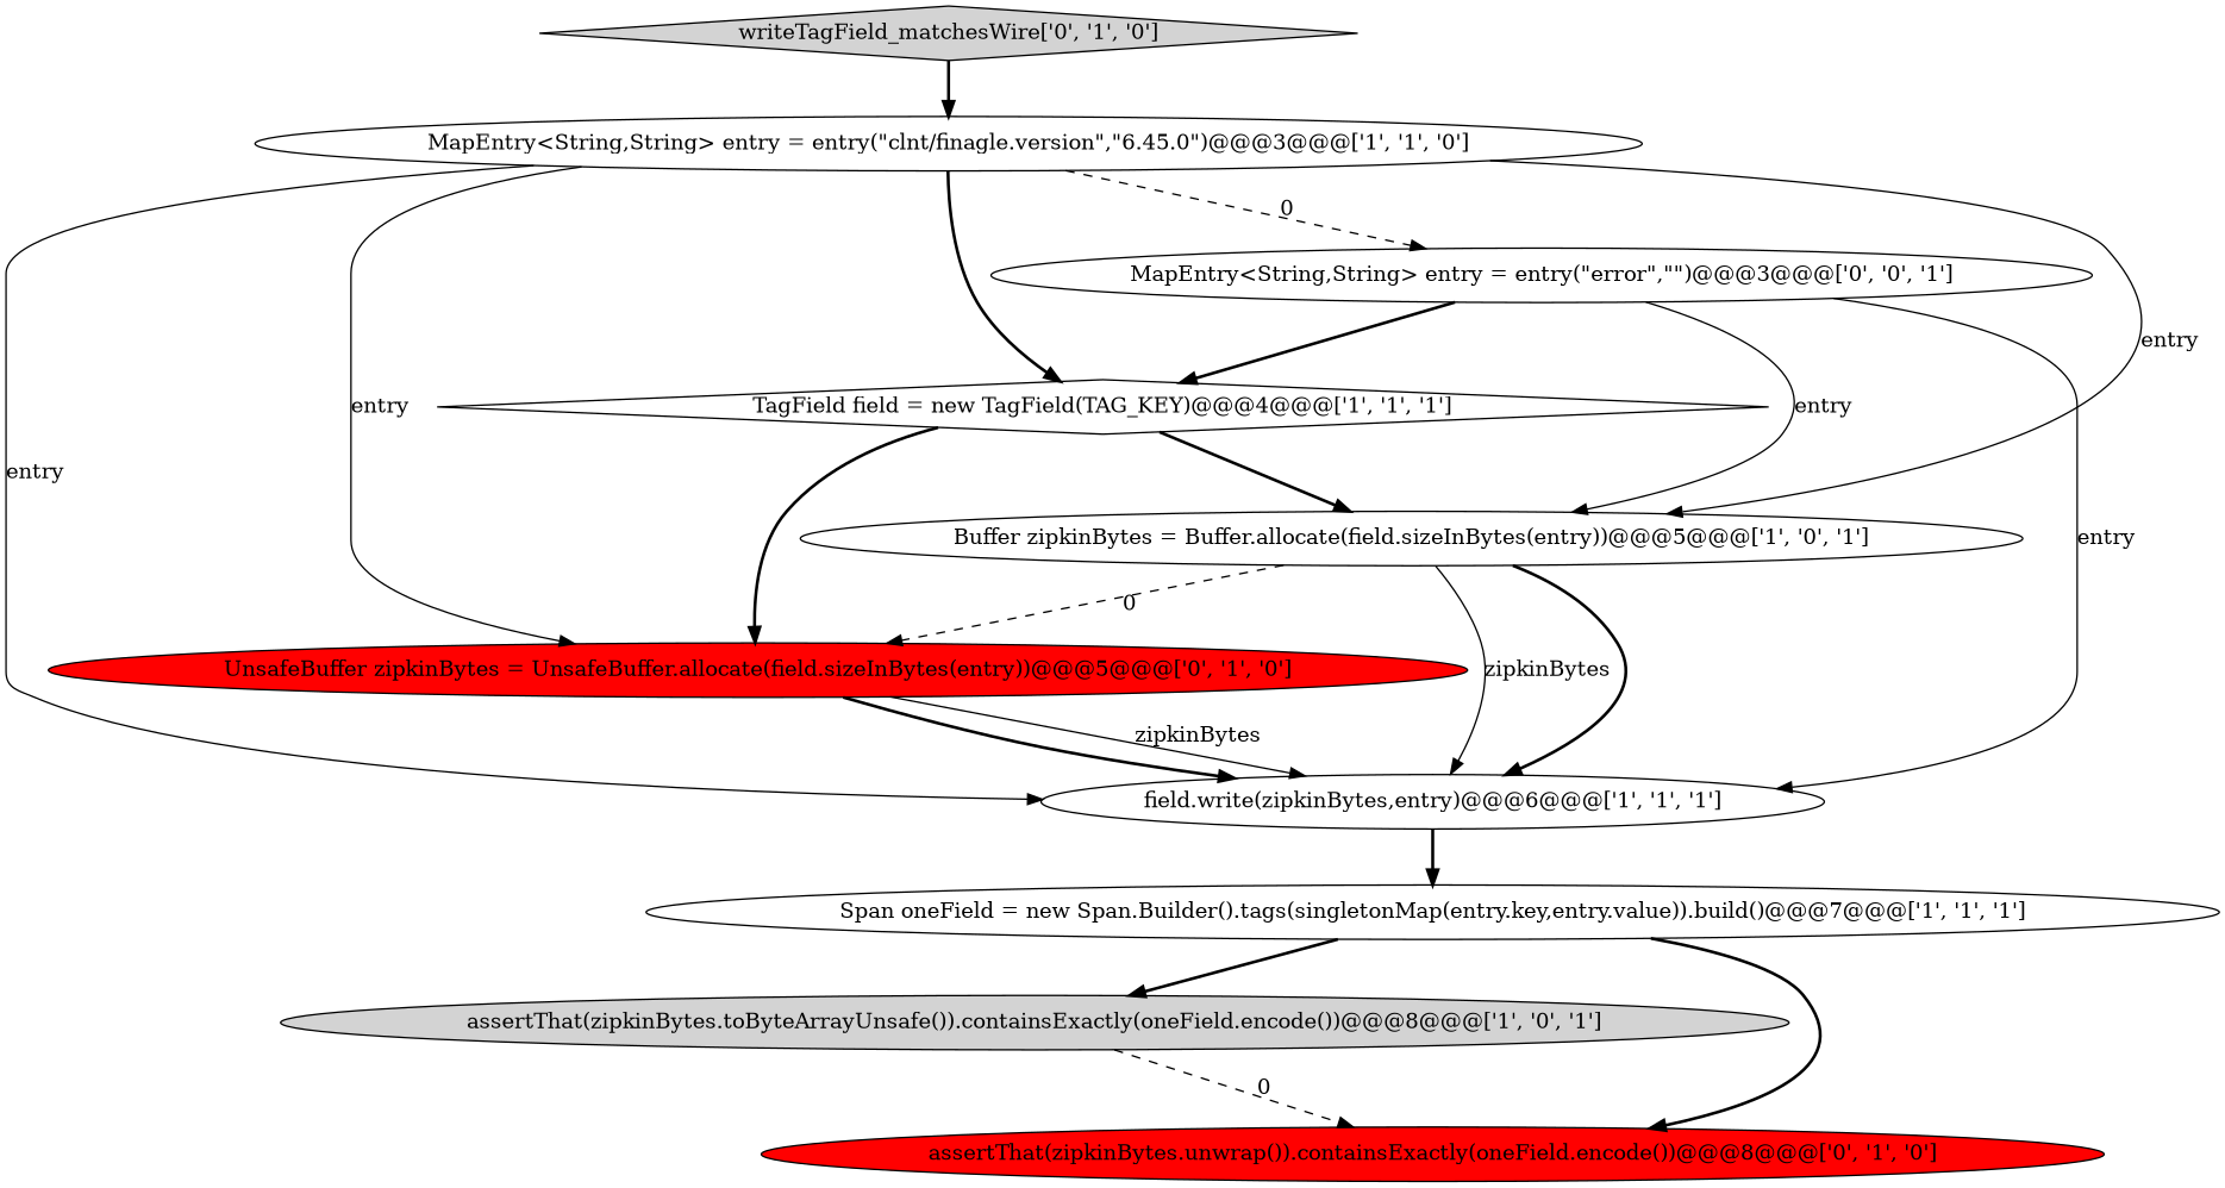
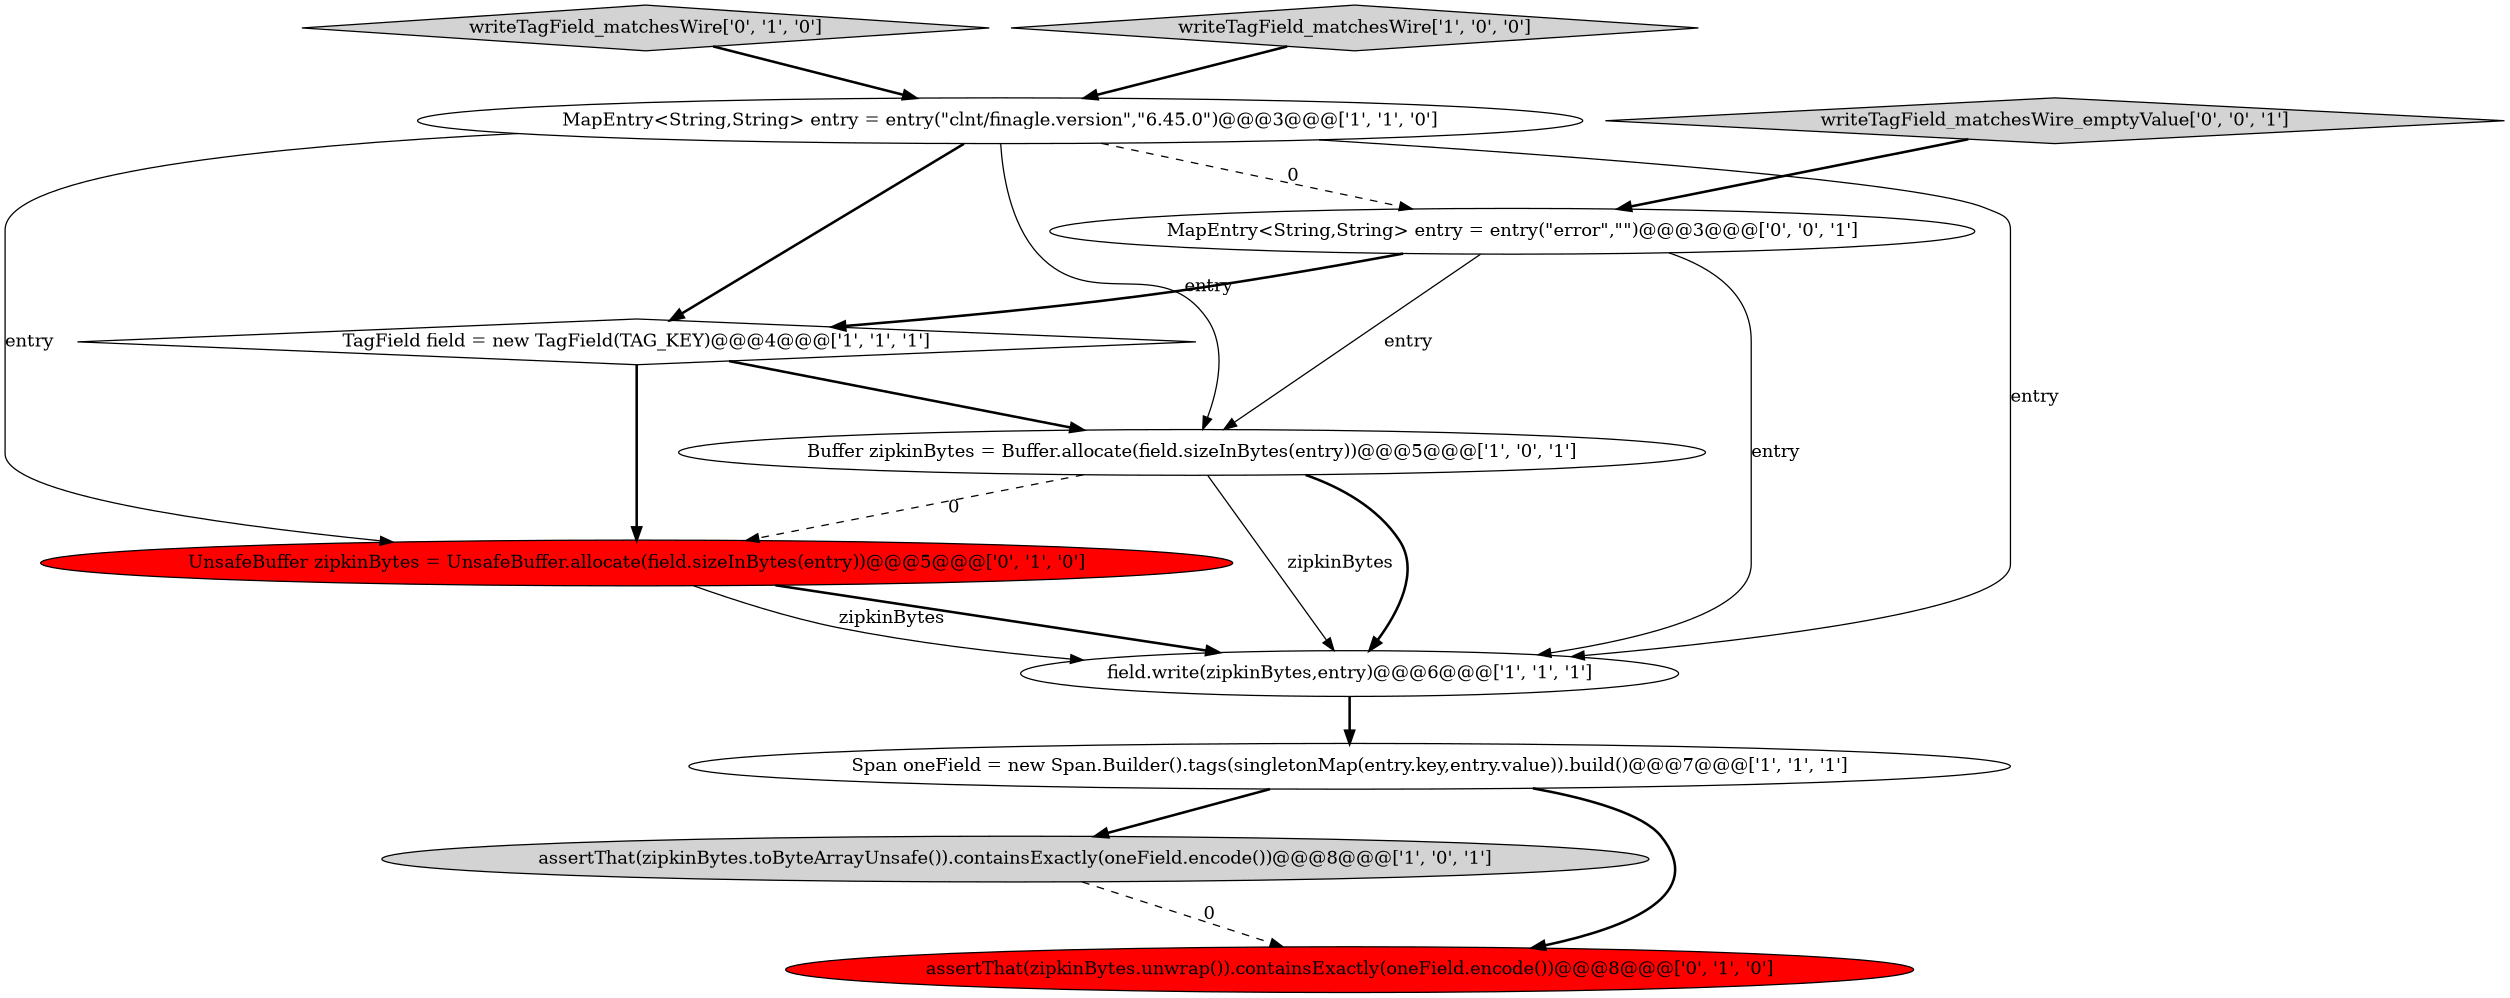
  digraph {
    node [fillcolor=white shape=ellipse style=filled]
    edge [style=bold]
    n1 [fillcolor=red label="assertThat(zipkinBytes.unwrap()).containsExactly(oneField.encode())@@@8@@@['0', '1', '0']"]
    n2 [fillcolor=lightgray label="assertThat(zipkinBytes.toByteArrayUnsafe()).containsExactly(oneField.encode())@@@8@@@['1', '0', '1']"]
    n3 [label="MapEntry<String,String> entry = entry(\"clnt/finagle.version\",\"6.45.0\")@@@3@@@['1', '1', '0']"]
    n4 [label="field.write(zipkinBytes,entry)@@@6@@@['1', '1', '1']"]
    n5 [label="TagField field = new TagField(TAG_KEY)@@@4@@@['1', '1', '1']" shape=diamond]
    n6 [fillcolor=red label="UnsafeBuffer zipkinBytes = UnsafeBuffer.allocate(field.sizeInBytes(entry))@@@5@@@['0', '1', '0']"]
    n7 [label="MapEntry<String,String> entry = entry(\"error\",\"\")@@@3@@@['0', '0', '1']"]
    n8 [label="Buffer zipkinBytes = Buffer.allocate(field.sizeInBytes(entry))@@@5@@@['1', '0', '1']"]
    n9 [label="Span oneField = new Span.Builder().tags(singletonMap(entry.key,entry.value)).build()@@@7@@@['1', '1', '1']"]
    n10 [fillcolor=lightgray label="writeTagField_matchesWire['0', '1', '0']" shape=diamond]
+   n11 [fillcolor=lightgray label="writeTagField_matchesWire['1', '0', '0']" shape=diamond]
+   n12 [fillcolor=lightgray label="writeTagField_matchesWire_emptyValue['0', '0', '1']" shape=diamond]
    n2 -> n1 [label=0 style=dashed]
    n3 -> n4 [label=entry style=solid]
    n3 -> n5
    n3 -> n6 [label=entry style=solid]
    n3 -> n7 [label=0 style=dashed]
    n3 -> n8 [label=entry style=solid]
    n4 -> n9
    n5 -> n6
    n5 -> n8
    n6 -> n4
    n6 -> n4 [label=zipkinBytes style=solid]
    n7 -> n4 [label=entry style=solid]
    n7 -> n5
    n7 -> n8 [label=entry style=solid]
    n8 -> n4 [label=zipkinBytes style=solid]
    n8 -> n4
    n8 -> n6 [label=0 style=dashed]
    n9 -> n1
    n9 -> n2
    n10 -> n3
+   n11 -> n3
+   n12 -> n7
  }
